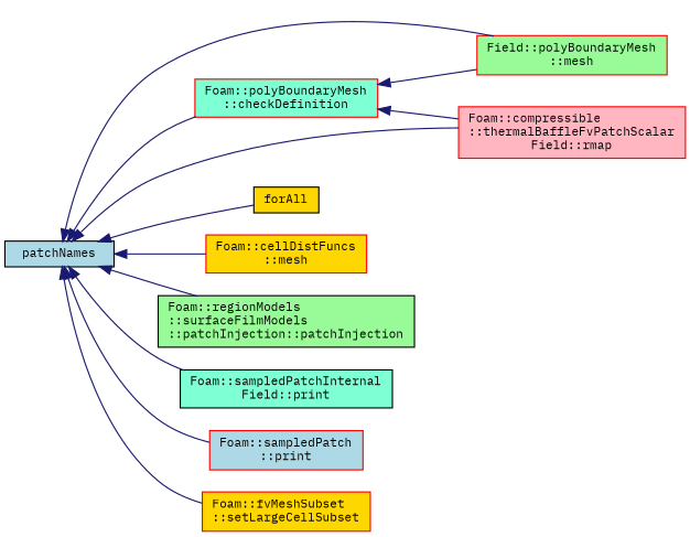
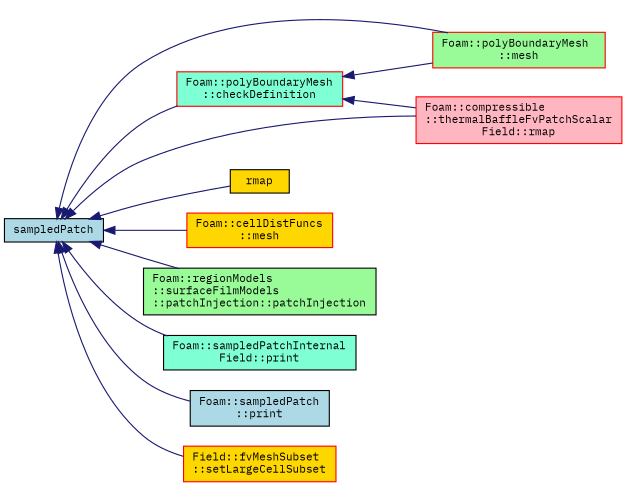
  digraph {
    fontname="IBM Plex Mono"
    rankdir=LR
    node [color=red fillcolor=gold fontname="IBM Plex Mono" fontsize=10 shape=record style=filled]
    edge [color=midnightblue dir=back fontname="IBM Plex Mono" fontsize=10 labelfontname=FreeSans labelfontsize=10 style=solid]
-   n1 [color=black fillcolor=lightblue fontcolor=black height=0.2 label=patchNames width=0.4]
+   n1 [color=black fillcolor=lightblue fontcolor=black height=0.2 label=sampledPatch width=0.4]
    n2 [fillcolor=aquamarine height=0.2 label="Foam::polyBoundaryMesh\l::checkDefinition" width=0.4]
-   n3 [fillcolor=palegreen height=0.2 label="Field::polyBoundaryMesh\l::mesh" width=0.4]
+   n3 [fillcolor=palegreen height=0.2 label="Foam::polyBoundaryMesh\l::mesh" width=0.4]
    n4 [fillcolor=lightpink height=0.2 label="Foam::compressible\l::thermalBaffleFvPatchScalar\lField::rmap" width=0.4]
-   n5 [color=black height=0.2 label=forAll width=0.4]
+   n5 [color=black height=0.2 label=rmap width=0.4]
    n6 [height=0.2 label="Foam::cellDistFuncs\l::mesh" width=0.4]
    n7 [color=black fillcolor=palegreen height=0.2 label="Foam::regionModels\l::surfaceFilmModels\l::patchInjection::patchInjection" width=0.4]
    n8 [color=black fillcolor=aquamarine height=0.2 label="Foam::sampledPatchInternal\lField::print" width=0.4]
-   n9 [fillcolor=lightblue height=0.2 label="Foam::sampledPatch\l::print" width=0.4]
-   n10 [height=0.2 label="Foam::fvMeshSubset\l::setLargeCellSubset" width=0.4]
+   n9 [color=black fillcolor=lightblue height=0.2 label="Foam::sampledPatch\l::print" width=0.4]
+   n10 [height=0.2 label="Field::fvMeshSubset\l::setLargeCellSubset" width=0.4]
    n1 -> n2
    n1 -> n3
    n1 -> n4
    n1 -> n5
    n1 -> n6
    n1 -> n7
    n1 -> n8
    n1 -> n9
    n1 -> n10
    n2 -> n3
    n2 -> n4
  }
